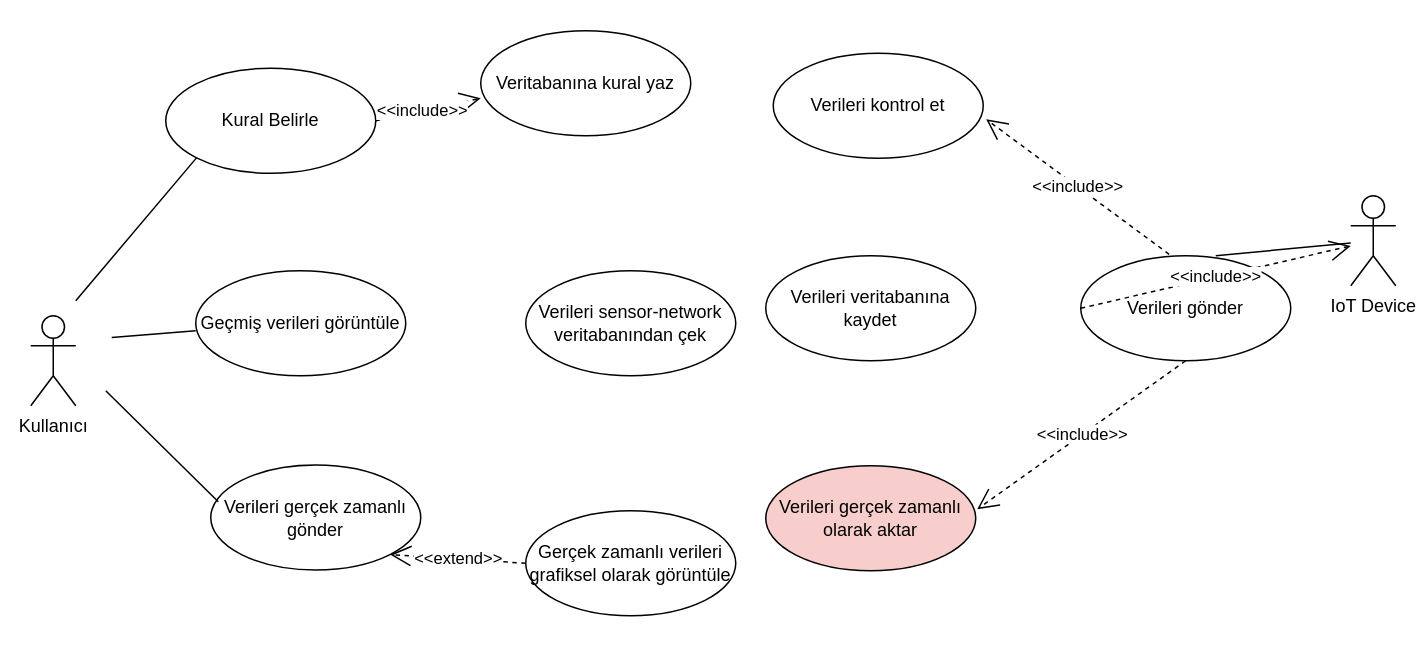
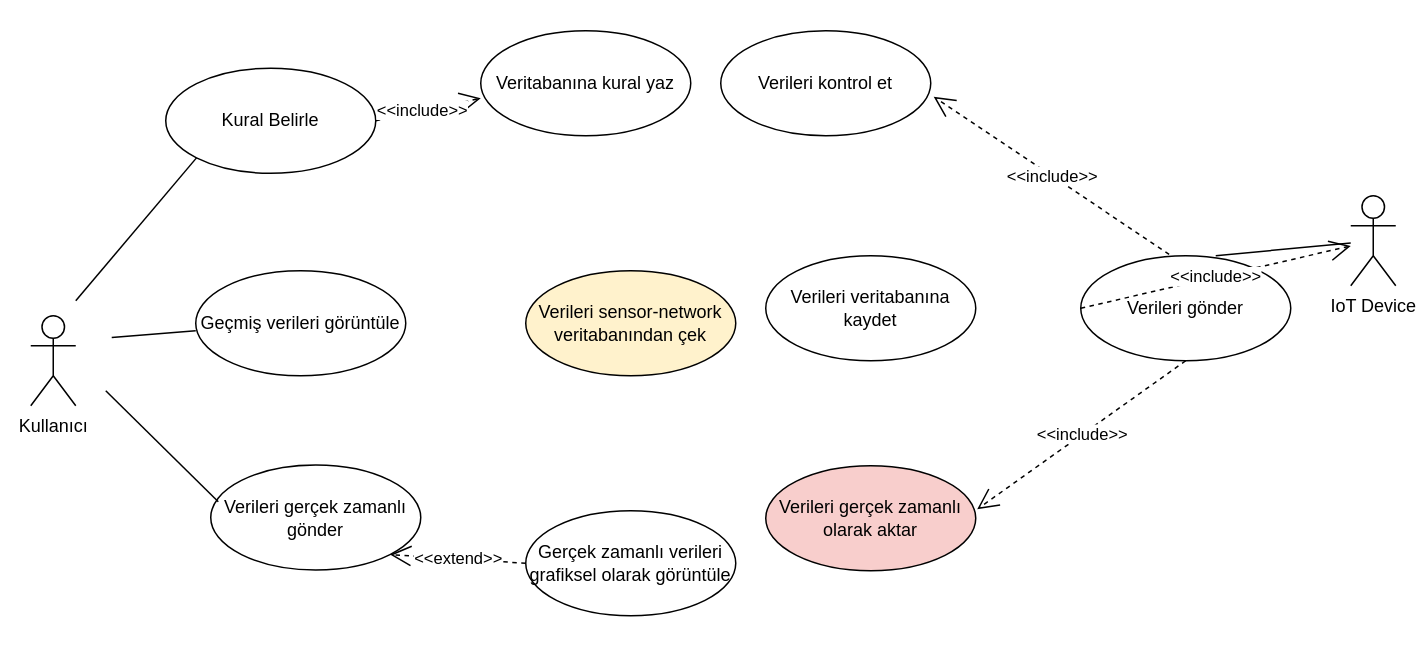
  <mxCell id="0" />
  <mxCell id="1" parent="0" />
  <mxCell id="2" value="IoT Device" style="shape=umlActor;verticalLabelPosition=bottom;verticalAlign=top;html=1;outlineConnect=0;" vertex="1" parent="1"><mxGeometry x="900" y="130" width="30" height="60" as="geometry" /></mxCell>
  <mxCell id="3" value="Kural Belirle" style="ellipse;whiteSpace=wrap;html=1;" vertex="1" parent="1"><mxGeometry x="110" y="45" width="140" height="70" as="geometry" /></mxCell>
  <mxCell id="4" value="Geçmiş verileri görüntüle" style="ellipse;whiteSpace=wrap;html=1;" vertex="1" parent="1"><mxGeometry x="130" y="180" width="140" height="70" as="geometry" /></mxCell>
  <mxCell id="5" value="Verileri gerçek zamanlı gönder" style="ellipse;whiteSpace=wrap;html=1;" vertex="1" parent="1"><mxGeometry x="140" y="309.5" width="140" height="70" as="geometry" /></mxCell>
- <mxCell id="6" value="Verileri sensor-network veritabanından çek" style="ellipse;whiteSpace=wrap;html=1;" vertex="1" parent="1"><mxGeometry x="350" y="180" width="140" height="70" as="geometry" /></mxCell>
+ <mxCell id="6" value="Verileri sensor-network veritabanından çek" style="ellipse;whiteSpace=wrap;html=1;fillColor=#fff2cc;" vertex="1" parent="1"><mxGeometry x="350" y="180" width="140" height="70" as="geometry" /></mxCell>
  <mxCell id="7" value="Veritabanına kural yaz" style="ellipse;whiteSpace=wrap;html=1;" vertex="1" parent="1"><mxGeometry x="320" y="20" width="140" height="70" as="geometry" /></mxCell>
  <mxCell id="8" value="Gerçek zamanlı verileri grafiksel olarak görüntüle" style="ellipse;whiteSpace=wrap;html=1;" vertex="1" parent="1"><mxGeometry x="350" y="340" width="140" height="70" as="geometry" /></mxCell>
  <mxCell id="9" value="&amp;lt;&amp;lt;extend&amp;gt;&amp;gt;" style="endArrow=open;endSize=12;dashed=1;html=1;rounded=0;entryX=1;entryY=1;entryDx=0;entryDy=0;exitX=0;exitY=0.5;exitDx=0;exitDy=0;" edge="1" parent="1" source="8" target="5"><mxGeometry x="-0.003" width="160" relative="1" as="geometry"><mxPoint x="0" y="440" as="sourcePoint" /><mxPoint x="160" y="440" as="targetPoint" /><mxPoint as="offset" /></mxGeometry></mxCell>
  <mxCell id="10" value="&amp;lt;&amp;lt;include&amp;gt;&amp;gt;" style="endArrow=open;endSize=12;dashed=1;html=1;rounded=0;entryX=0;entryY=0.643;entryDx=0;entryDy=0;exitX=1;exitY=0.5;exitDx=0;exitDy=0;entryPerimeter=0;" edge="1" parent="1" source="3" target="7"><mxGeometry x="-0.094" width="160" relative="1" as="geometry"><mxPoint x="250" y="100" as="sourcePoint" /><mxPoint x="346" y="70" as="targetPoint" /><mxPoint as="offset" /></mxGeometry></mxCell>
  <mxCell id="11" value="" style="endArrow=none;endSize=12;html=1;rounded=0;entryX=0;entryY=1;entryDx=0;entryDy=0;endFill=0;" edge="1" parent="1" target="3"><mxGeometry x="-0.094" width="160" relative="1" as="geometry"><mxPoint x="50" y="200" as="sourcePoint" /><mxPoint x="150" y="145" as="targetPoint" /><mxPoint as="offset" /></mxGeometry></mxCell>
  <mxCell id="12" value="Kullanıcı&lt;div&gt;&lt;br&gt;&lt;/div&gt;" style="shape=umlActor;verticalLabelPosition=bottom;verticalAlign=top;html=1;outlineConnect=0;" vertex="1" parent="1"><mxGeometry x="20" y="210" width="30" height="60" as="geometry" /></mxCell>
  <mxCell id="13" value="Verileri gönder" style="ellipse;whiteSpace=wrap;html=1;" vertex="1" parent="1"><mxGeometry x="720" y="170" width="140" height="70" as="geometry" /></mxCell>
  <mxCell id="14" value="" style="endArrow=none;endSize=12;html=1;rounded=0;endFill=0;" edge="1" parent="1"><mxGeometry x="-0.094" width="160" relative="1" as="geometry"><mxPoint x="74" y="224.5" as="sourcePoint" /><mxPoint x="130" y="220" as="targetPoint" /><mxPoint as="offset" /></mxGeometry></mxCell>
  <mxCell id="15" value="" style="endArrow=none;endSize=12;html=1;rounded=0;endFill=0;entryX=0.036;entryY=0.35;entryDx=0;entryDy=0;entryPerimeter=0;" edge="1" parent="1" target="5"><mxGeometry x="-0.094" width="160" relative="1" as="geometry"><mxPoint x="70" y="260" as="sourcePoint" /><mxPoint x="174" y="234.5" as="targetPoint" /><mxPoint as="offset" /></mxGeometry></mxCell>
  <mxCell id="16" value="Verileri veritabanına kaydet" style="ellipse;whiteSpace=wrap;html=1;" vertex="1" parent="1"><mxGeometry x="510" y="170" width="140" height="70" as="geometry" /></mxCell>
- <mxCell id="17" value="Verileri kontrol et" style="ellipse;whiteSpace=wrap;html=1;" vertex="1" parent="1"><mxGeometry x="515" y="35" width="140" height="70" as="geometry" /></mxCell>
+ <mxCell id="17" value="Verileri kontrol et" style="ellipse;whiteSpace=wrap;html=1;" vertex="1" parent="1"><mxGeometry x="480" y="20" width="140" height="70" as="geometry" /></mxCell>
  <mxCell id="18" value="Verileri gerçek zamanlı olarak aktar" style="ellipse;whiteSpace=wrap;html=1;fillColor=#f8cecc;" vertex="1" parent="1"><mxGeometry x="510" y="310" width="140" height="70" as="geometry" /></mxCell>
  <mxCell id="19" value="" style="endArrow=none;endSize=12;html=1;rounded=0;endFill=0;" edge="1" parent="1" target="2"><mxGeometry x="-0.094" width="160" relative="1" as="geometry"><mxPoint x="810" y="170" as="sourcePoint" /><mxPoint x="121" y="90" as="targetPoint" /><mxPoint as="offset" /></mxGeometry></mxCell>
  <mxCell id="20" value="&amp;lt;&amp;lt;include&amp;gt;&amp;gt;" style="endArrow=open;endSize=12;dashed=1;html=1;rounded=0;exitX=0;exitY=0.5;exitDx=0;exitDy=0;" edge="1" parent="1" source="13" target="2"><mxGeometry width="160" relative="1" as="geometry"><mxPoint x="314" y="235" as="sourcePoint" /><mxPoint x="400" y="225" as="targetPoint" /></mxGeometry></mxCell>
  <mxCell id="21" value="&amp;lt;&amp;lt;include&amp;gt;&amp;gt;" style="endArrow=open;endSize=12;dashed=1;html=1;rounded=0;entryX=1.007;entryY=0.414;entryDx=0;entryDy=0;exitX=0.5;exitY=1;exitDx=0;exitDy=0;entryPerimeter=0;" edge="1" parent="1" source="13" target="18"><mxGeometry width="160" relative="1" as="geometry"><mxPoint x="720" y="215" as="sourcePoint" /><mxPoint x="659" y="250" as="targetPoint" /></mxGeometry></mxCell>
  <mxCell id="22" value="&amp;lt;&amp;lt;include&amp;gt;&amp;gt;" style="endArrow=open;endSize=12;dashed=1;html=1;rounded=0;entryX=1.014;entryY=0.629;entryDx=0;entryDy=0;exitX=0.421;exitY=-0.014;exitDx=0;exitDy=0;entryPerimeter=0;exitPerimeter=0;" edge="1" parent="1" source="13" target="17"><mxGeometry width="160" relative="1" as="geometry"><mxPoint x="790" y="250" as="sourcePoint" /><mxPoint x="740" y="340" as="targetPoint" /></mxGeometry></mxCell>
